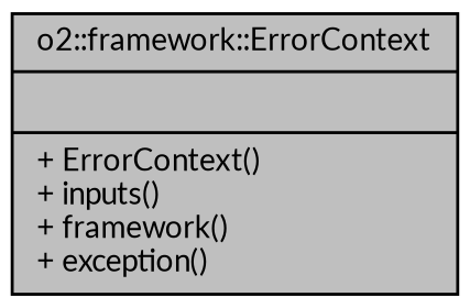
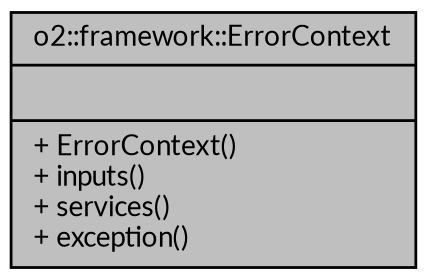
  digraph {
    fontname=Lato
-   n1 [color=black fillcolor=grey75 fontcolor=black fontname=Lato fontsize=10 height=0.2 label="{o2::framework::ErrorContext\n||+ ErrorContext()\l+ inputs()\l+ framework()\l+ exception()\l}" shape=record style=filled width=0.4]
+   n1 [color=black fillcolor=grey75 fontcolor=black fontname=Lato fontsize=10 height=0.2 label="{o2::framework::ErrorContext\n||+ ErrorContext()\l+ inputs()\l+ services()\l+ exception()\l}" shape=record style=filled width=0.4]
  }
